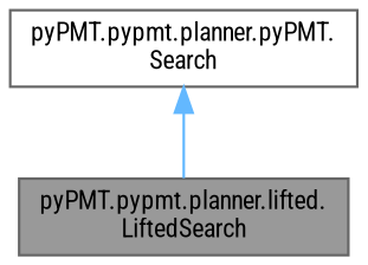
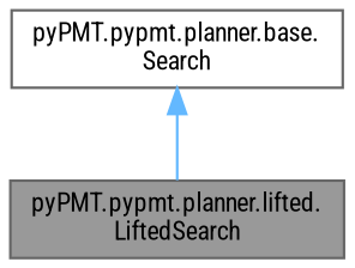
  digraph {
    fontname="Roboto Condensed"
    node [color=gray40 fontname="Roboto Condensed" fontsize=10 shape=box style=filled]
    n1 [fillcolor=grey60 fontcolor=black height=0.2 label="pyPMT.pypmt.planner.lifted.\lLiftedSearch" width=0.4]
-   n2 [fillcolor=white height=0.2 label="pyPMT.pypmt.planner.pyPMT.\lSearch" width=0.4]
+   n2 [fillcolor=white height=0.2 label="pyPMT.pypmt.planner.base.\lSearch" width=0.4]
    n2 -> n1 [color=steelblue1 dir=back fontname="Roboto Condensed" fontsize=10 labelfontname=Helvetica labelfontsize=10 style=solid]
  }
